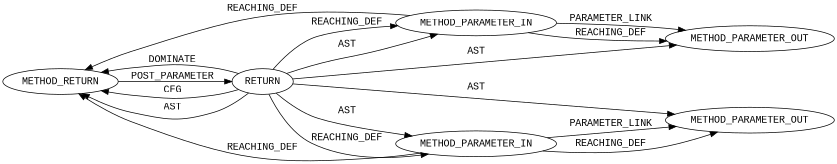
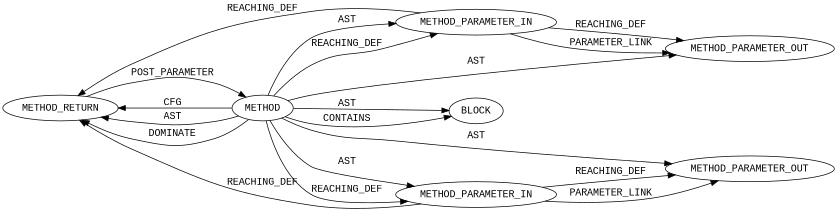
  digraph {
    fontname="Liberation Mono"
    rankdir=LR
    node [CODE="<empty>" EVALUATION_STRATEGY=BY_VALUE ORDER=2 TYPE_FULL_NAME=ANY fontname="Liberation Mono" IS_VARIADIC=false]
    edge [fontname="Liberation Mono"]
    n1 [CODE=RET label=METHOD_RETURN IS_VARIADIC=""]
-   n2 [AST_PARENT_FULL_NAME="<global>" AST_PARENT_TYPE=NAMESPACE_BLOCK FILENAME="<empty>" FULL_NAME="<operator>.lessThan" IS_EXTERNAL=true NAME="<operator>.lessThan" ORDER=0 label=RETURN EVALUATION_STRATEGY="" TYPE_FULL_NAME="" IS_VARIADIC=""]
+   n2 [AST_PARENT_FULL_NAME="<global>" AST_PARENT_TYPE=NAMESPACE_BLOCK FILENAME="<empty>" FULL_NAME="<operator>.lessThan" IS_EXTERNAL=true NAME="<operator>.lessThan" ORDER=0 label=METHOD EVALUATION_STRATEGY="" TYPE_FULL_NAME="" IS_VARIADIC=""]
    n3 [CODE=p1 INDEX=1 NAME=p1 ORDER=1 label=METHOD_PARAMETER_IN]
    n4 [CODE=p1 INDEX=1 NAME=p1 ORDER=1 label=METHOD_PARAMETER_OUT]
    n5 [CODE=p2 INDEX=2 NAME=p2 label=METHOD_PARAMETER_IN]
    n6 [CODE=p2 INDEX=2 NAME=p2 label=METHOD_PARAMETER_OUT]
+   n7 [ARGUMENT_INDEX=1 ORDER=1 label=BLOCK EVALUATION_STRATEGY="" IS_VARIADIC=""]
    n1 -> n2 [label=POST_PARAMETER]
    n2 -> n1 [label=CFG]
    n2 -> n1 [label=AST]
    n2 -> n1 [label=DOMINATE]
    n2 -> n3 [label=AST]
    n2 -> n3 [label=REACHING_DEF]
    n2 -> n4 [label=AST]
    n2 -> n5 [label=REACHING_DEF]
    n2 -> n5 [label=AST]
    n2 -> n6 [label=AST]
+   n2 -> n7 [label=AST]
+   n2 -> n7 [label=CONTAINS]
    n3 -> n1 [VARIABLE=p1 label=REACHING_DEF]
    n3 -> n4 [VARIABLE=p1 label=REACHING_DEF]
    n3 -> n4 [label=PARAMETER_LINK]
    n5 -> n1 [VARIABLE=p2 label=REACHING_DEF]
    n5 -> n6 [label=PARAMETER_LINK]
    n5 -> n6 [VARIABLE=p2 label=REACHING_DEF]
  }
